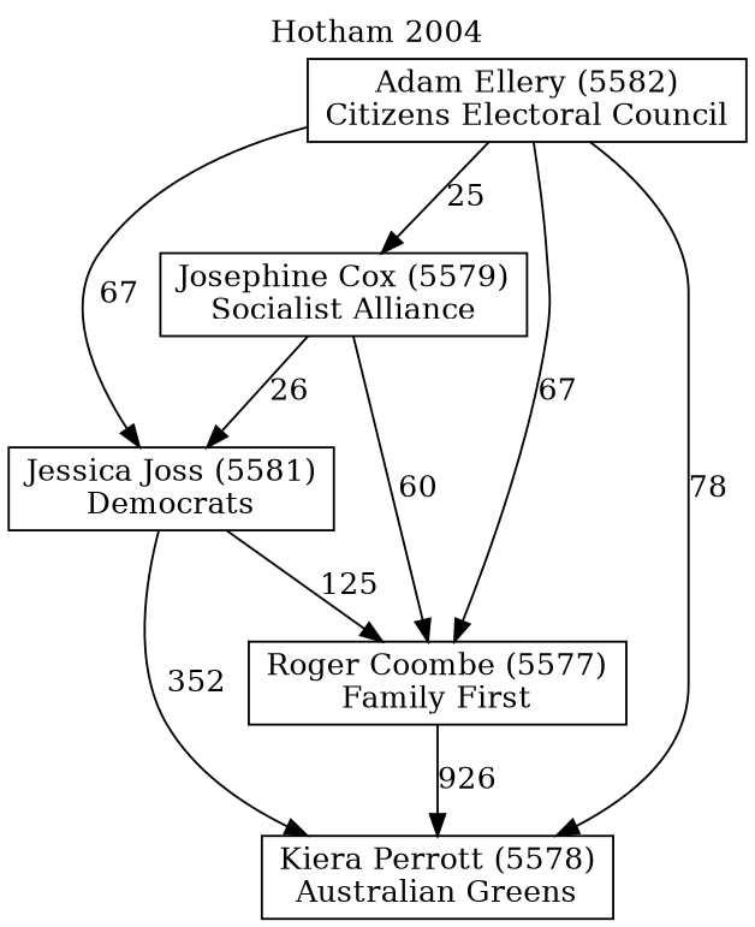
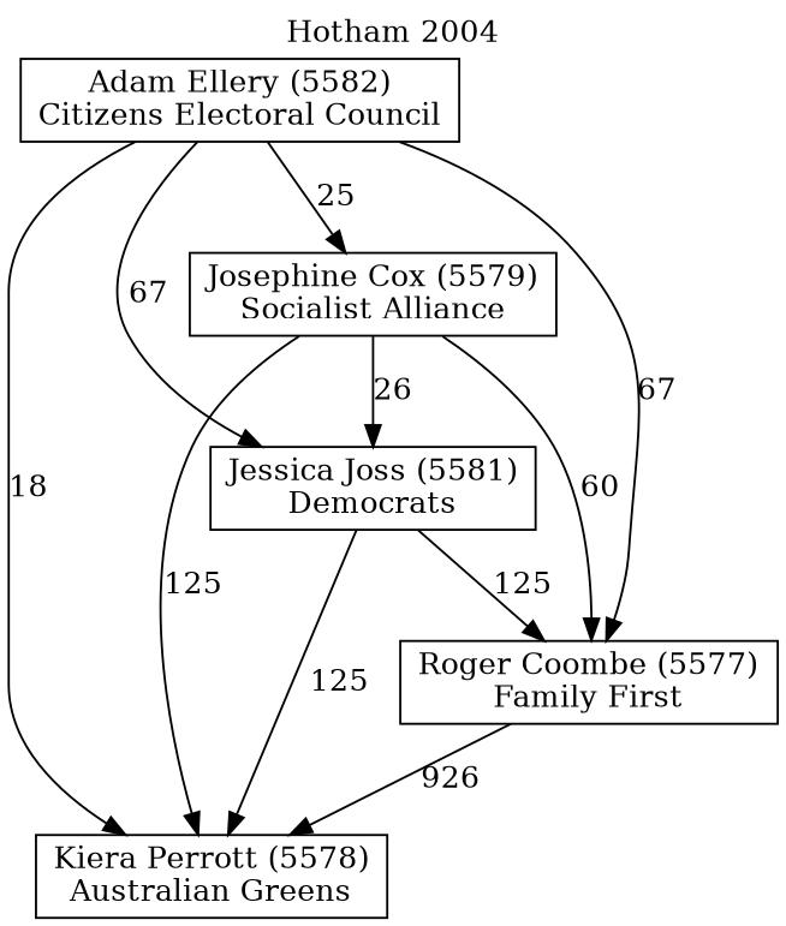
  digraph {
    label="Hotham 2004"
    labelloc=t
    mclimit=10
    node [shape=box]
    n1 [label="Adam Ellery (5582)\nCitizens Electoral Council"]
    n2 [label="Jessica Joss (5581)\nDemocrats"]
    n3 [label="Josephine Cox (5579)\nSocialist Alliance"]
    n4 [label="Kiera Perrott (5578)\nAustralian Greens"]
    n5 [label="Roger Coombe (5577)\nFamily First"]
    n1 -> n2 [label=67]
    n1 -> n3 [label=25]
-   n1 -> n4 [label=78]
+   n1 -> n4 [label=18]
    n1 -> n5 [label=67]
-   n2 -> n4 [label=352]
+   n2 -> n4 [label=125]
    n2 -> n5 [label=125]
    n3 -> n2 [label=26]
+   n3 -> n4 [label=125]
    n3 -> n5 [label=60]
    n5 -> n4 [label=926]
  }
